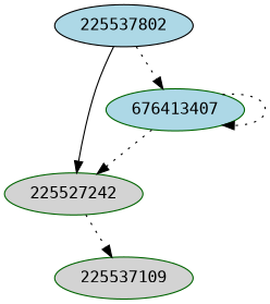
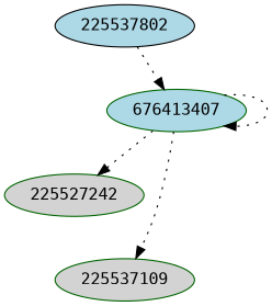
  digraph {
    fontname="DejaVu Sans Mono"
    node [color=darkgreen fillcolor=lightblue fontname="DejaVu Sans Mono" style=filled]
    edge [fontname="DejaVu Sans Mono" style=dotted]
    225537802 [color=black]
    225527242 [fillcolor=lightgrey]
    n3 [label=676413407]
    225537109 [fillcolor=lightgrey]
-   225537802 -> 225527242 [style=solid]
    225537802 -> n3
-   225527242 -> 225537109
+   n3 -> 225537109
    n3 -> 225527242
    n3 -> n3
  }
